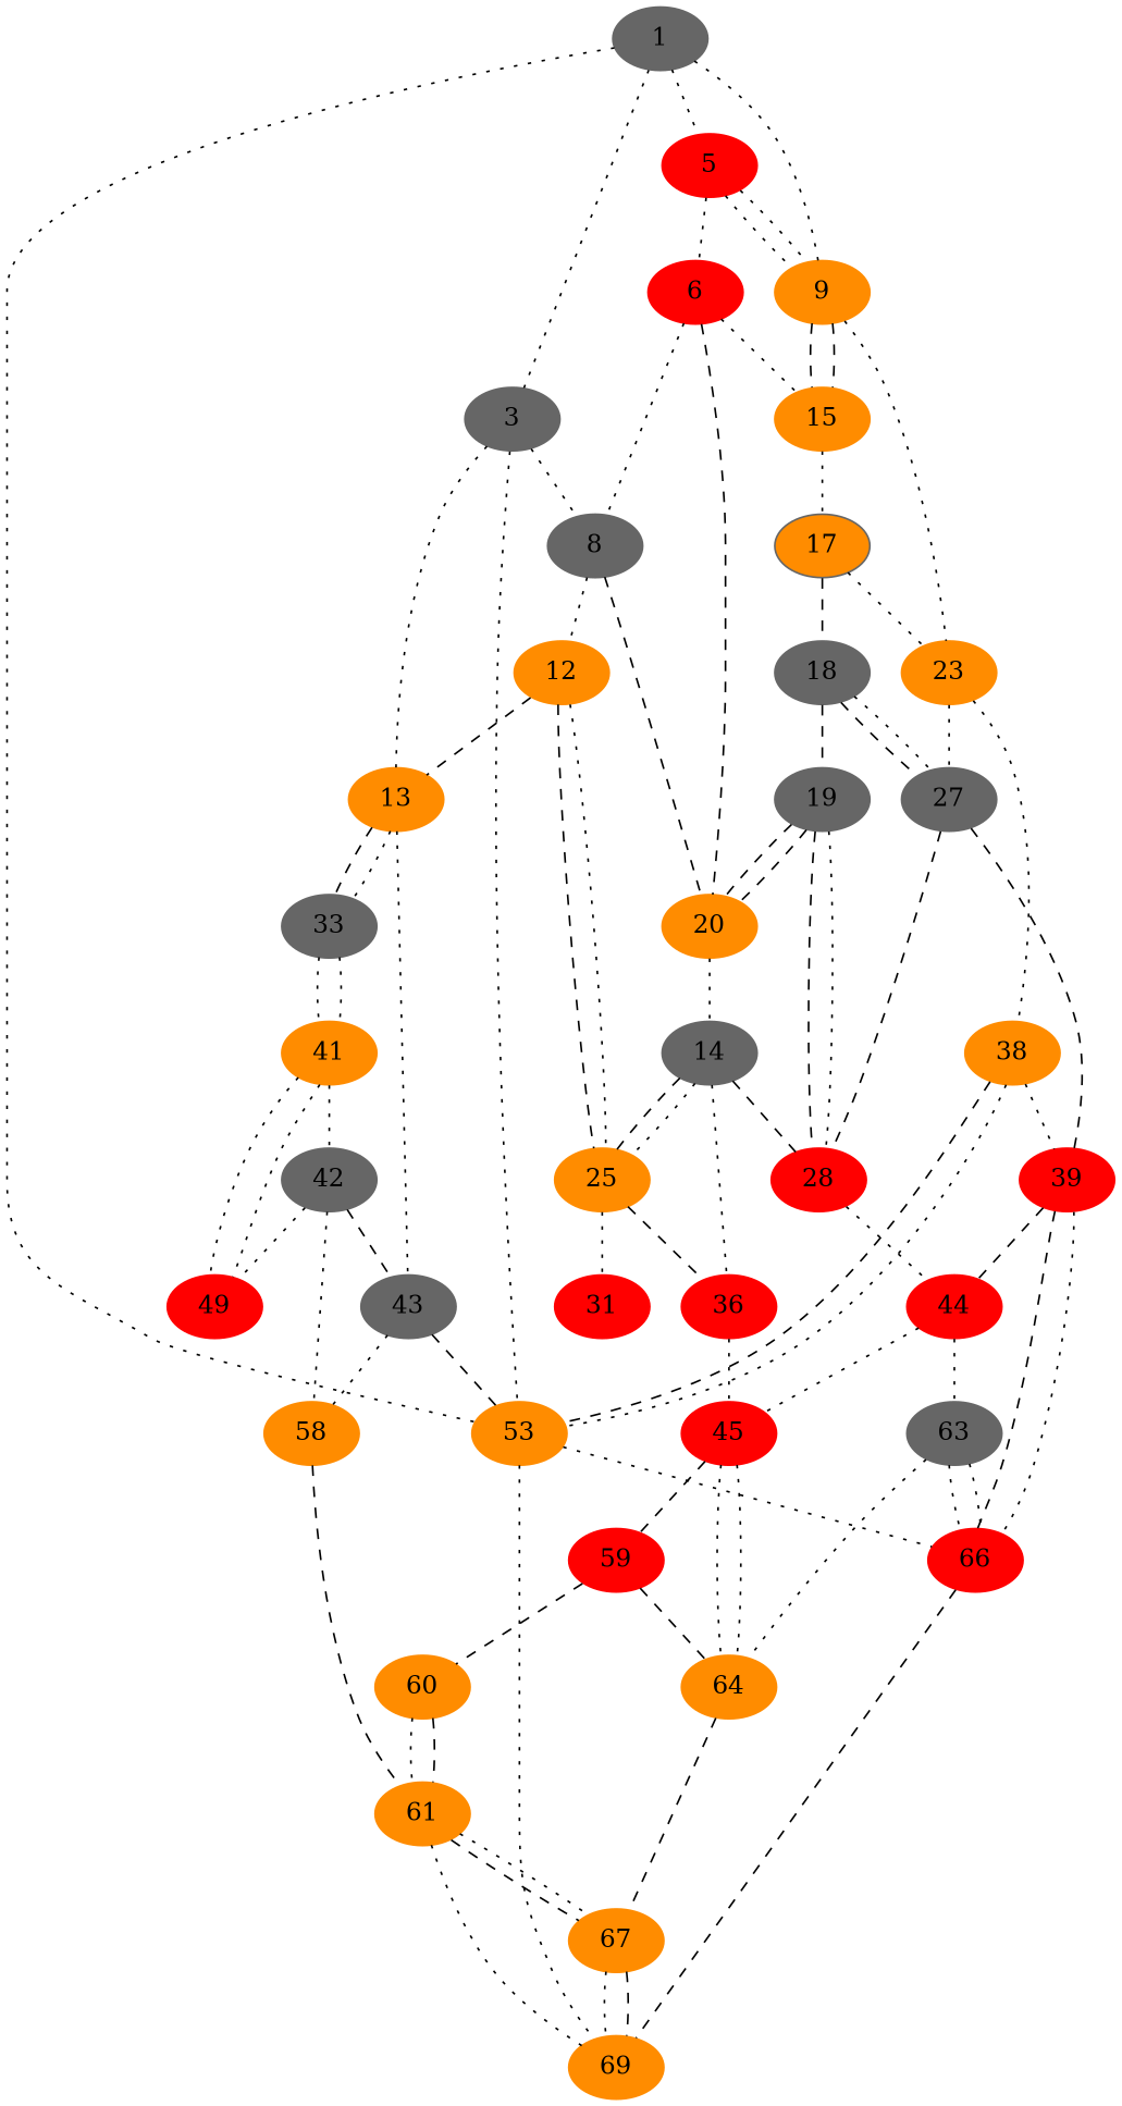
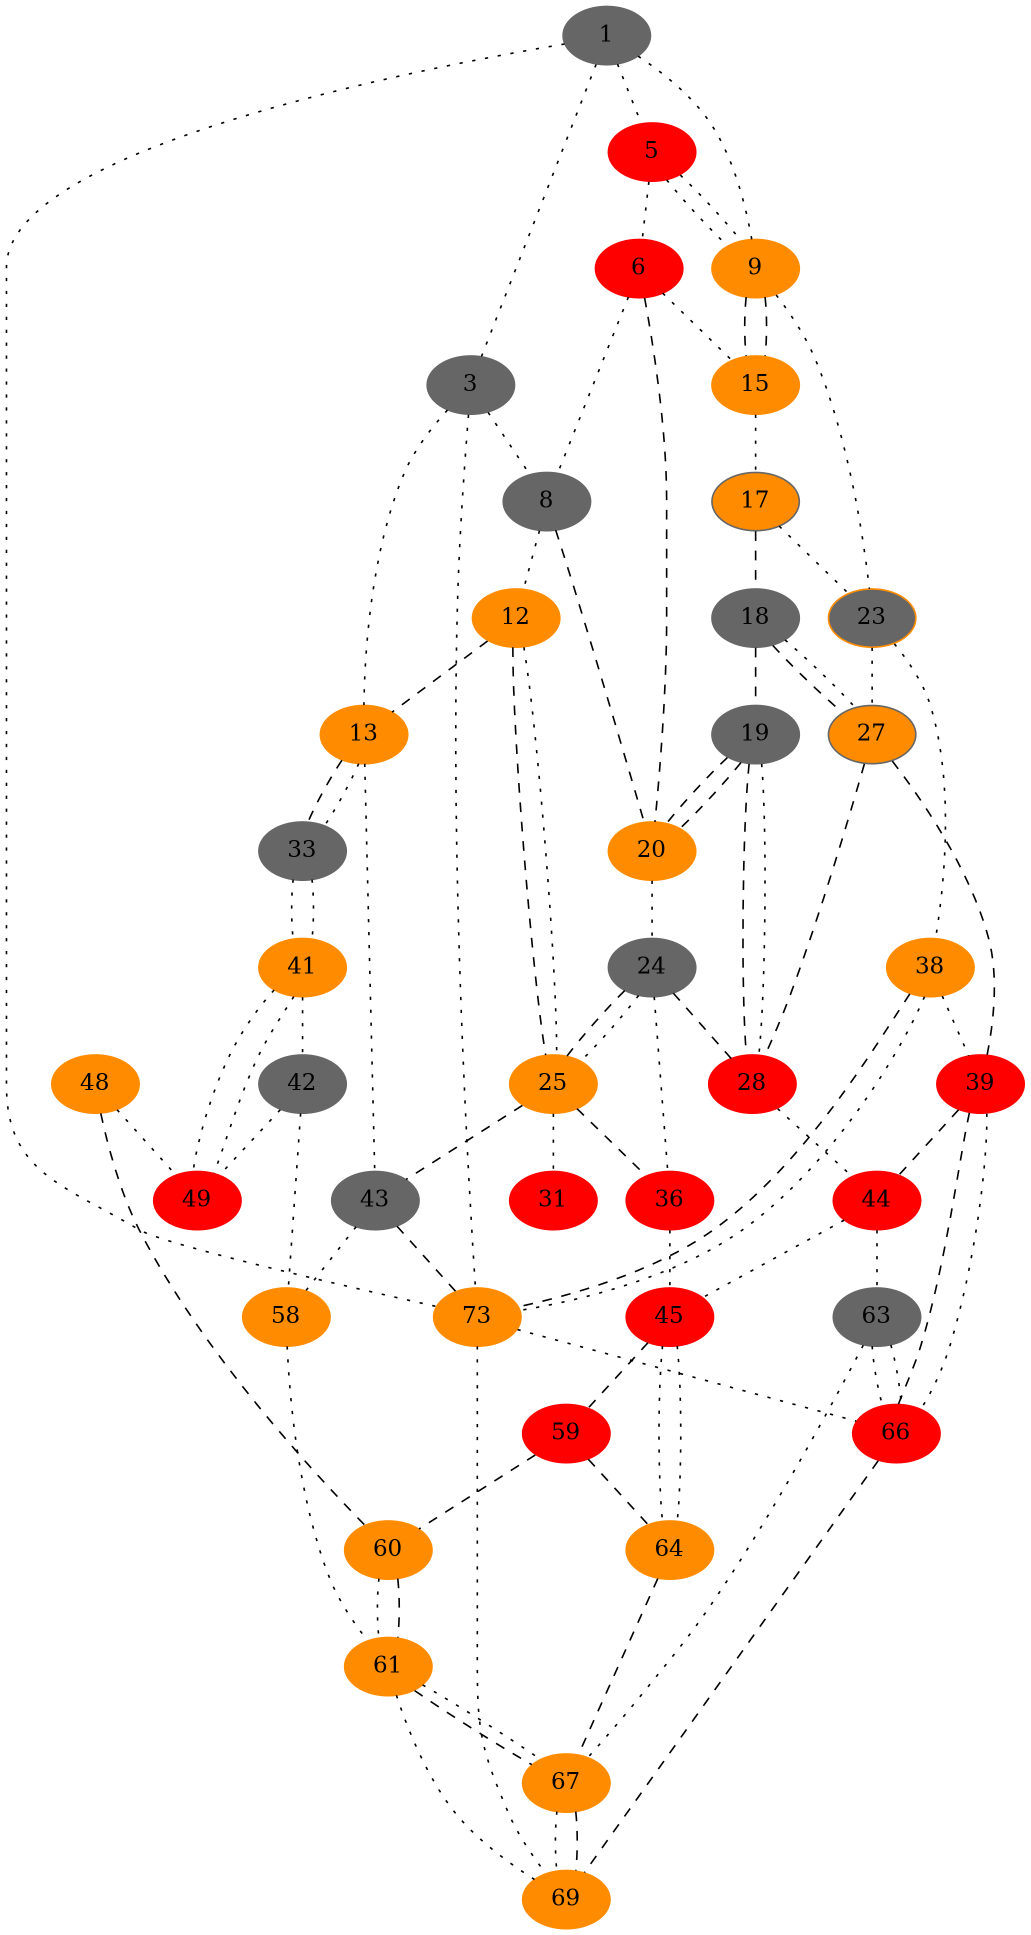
  graph {
    node [color=darkorange style=filled]
    edge [style=dotted]
    1 [color=gray40 super="+2"]
    3 [color=gray40 super="+4"]
    5 [color=red]
    9 [super="+10"]
-   53 [super="+57"]
+   53 [super="+57" label=73]
    8 [color=gray40 super="+11"]
    13 [super="+14"]
    6 [color=red super="+7"]
    15 [super="+16"]
-   23 [super="+26"]
+   23 [super="+26" fillcolor=gray40]
    66 [color=red super="+68"]
    69 [super="+70"]
    20 [super="+21"]
    12
    33 [color=gray40]
    43 [color=gray40 super="+56"]
    17 [color=gray40 fillcolor=darkorange super="+22"]
-   24 [color=gray40 super="+29" label=14]
+   24 [color=gray40 super="+29"]
    25 [super="+30"]
-   27 [color=gray40 super="+34"]
+   27 [color=gray40 super="+34" fillcolor=darkorange]
    38
    36 [color=red super="+37"]
    31 [color=red super="+50"]
    41
    58
    18 [color=gray40]
    19 [color=gray40]
    28 [color=red super="+35"]
    39 [color=red super="+40"]
    44 [color=red super="+52"]
    45 [color=red super="+46"]
    63 [color=gray40]
+   48 [super="+55"]
    49 [color=red]
    60
    42 [color=gray40 super="+51"]
    59 [color=red]
    64 [super="+65"]
    61 [super="+62"]
    67
    1 -- 3
    1 -- 5
    1 -- 9
    1 -- 53
    3 -- 53
    3 -- 8
    3 -- 13
    5 -- 9
    5 -- 9
    5 -- 6
    9 -- 15 [style=dashed]
    9 -- 15 [style=dashed]
    9 -- 23
    53 -- 66
    53 -- 69
    8 -- 20 [style=dashed]
    8 -- 12
    13 -- 33 [style=dashed]
    13 -- 33
    13 -- 43
    6 -- 8
    6 -- 15
    6 -- 20 [style=dashed]
    15 -- 17 [weight=2]
    23 -- 27
    23 -- 38
    66 -- 69 [style=dashed]
    20 -- 24
    12 -- 13 [style=dashed]
    12 -- 25 [style=dashed]
    12 -- 25
    33 -- 41
    33 -- 41
    43 -- 53 [style=dashed]
    43 -- 58
    17 -- 23
    17 -- 18 [style=dashed]
    24 -- 25 [style=dashed]
    24 -- 25
    24 -- 36
    24 -- 28 [style=dashed]
    25 -- 36 [style=dashed]
    25 -- 31
    27 -- 28 [style=dashed]
    27 -- 39 [style=dashed]
    38 -- 53 [style=dashed]
    38 -- 53
    38 -- 39
    36 -- 45
    41 -- 49
    41 -- 49
    41 -- 42
-   58 -- 61 [style=dashed]
+   58 -- 61
    18 -- 27 [style=dashed]
    18 -- 27
    18 -- 19 [style=dashed]
    19 -- 20 [style=dashed]
    19 -- 20 [style=dashed]
    19 -- 28 [style=dashed]
    19 -- 28
    28 -- 44
    39 -- 66 [style=dashed]
    39 -- 66
    39 -- 44 [style=dashed]
    44 -- 45
    44 -- 63
    45 -- 59 [style=dashed]
    45 -- 64
    45 -- 64
    63 -- 66
    63 -- 66
-   63 -- 64
+   63 -- 67
+   48 -- 49
+   48 -- 60 [style=dashed]
    60 -- 61
    60 -- 61 [style=dashed]
-   42 -- 43 [style=dashed]
+   25 -- 43 [style=dashed]
    42 -- 58
    42 -- 49
    59 -- 60 [style=dashed]
    59 -- 64 [style=dashed]
    64 -- 67 [style=dashed]
    61 -- 69
    61 -- 67 [style=dashed]
    61 -- 67
    67 -- 69
    67 -- 69 [style=dashed]
  }
